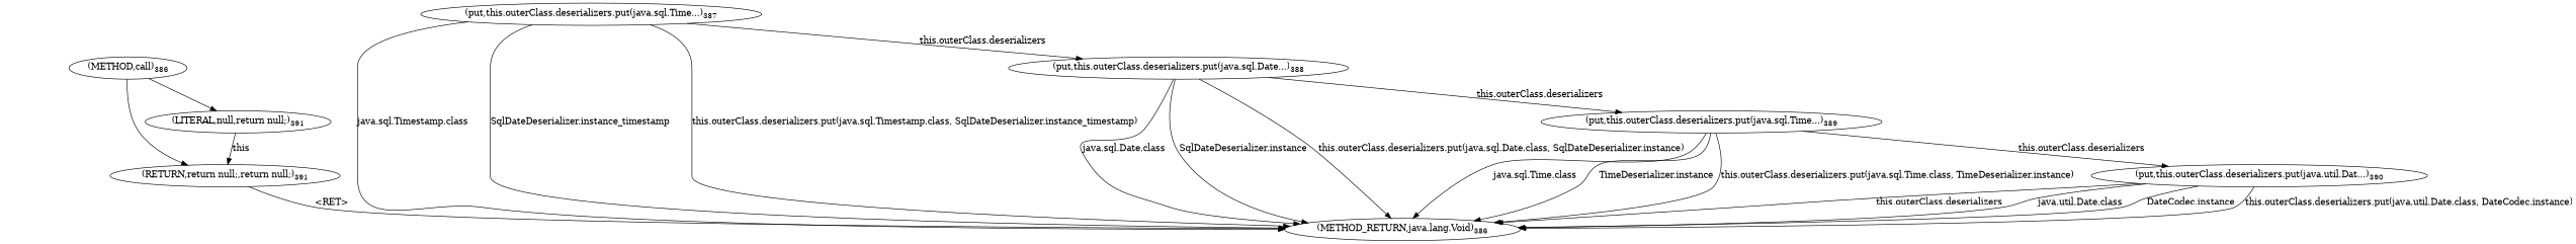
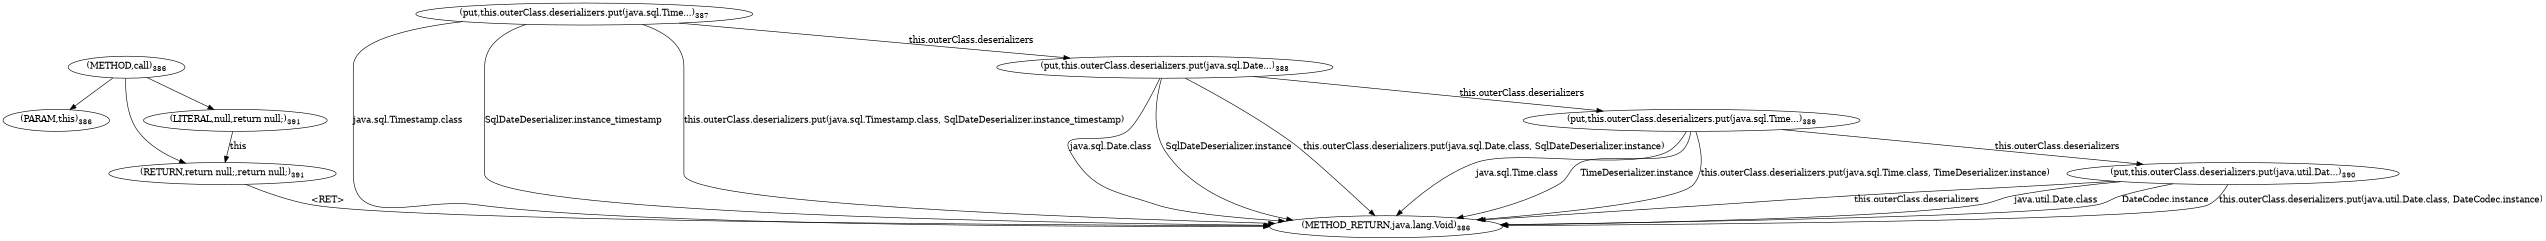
  digraph {
    n1 [label=<(METHOD,call)<SUB>386</SUB>>]
+   n2 [label=<(PARAM,this)<SUB>386</SUB>>]
    n3 [label=<(RETURN,return null;,return null;)<SUB>391</SUB>>]
    n4 [label=<(LITERAL,null,return null;)<SUB>391</SUB>>]
    n5 [label=<(METHOD_RETURN,java.lang.Void)<SUB>386</SUB>>]
    n6 [label=<(put,this.outerClass.deserializers.put(java.sql.Time...)<SUB>387</SUB>>]
    n7 [label=<(put,this.outerClass.deserializers.put(java.sql.Date...)<SUB>388</SUB>>]
    n8 [label=<(put,this.outerClass.deserializers.put(java.sql.Time...)<SUB>389</SUB>>]
    n9 [label=<(put,this.outerClass.deserializers.put(java.util.Dat...)<SUB>390</SUB>>]
+   n1 -> n2
    n1 -> n3
    n1 -> n4
    n3 -> n5 [label="&lt;RET&gt;"]
    n4 -> n3 [label=this]
    n6 -> n5 [label="java.sql.Timestamp.class"]
    n6 -> n5 [label="SqlDateDeserializer.instance_timestamp"]
    n6 -> n5 [label="this.outerClass.deserializers.put(java.sql.Timestamp.class, SqlDateDeserializer.instance_timestamp)"]
    n6 -> n7 [label="this.outerClass.deserializers"]
    n7 -> n5 [label="java.sql.Date.class"]
    n7 -> n5 [label="SqlDateDeserializer.instance"]
    n7 -> n5 [label="this.outerClass.deserializers.put(java.sql.Date.class, SqlDateDeserializer.instance)"]
    n7 -> n8 [label="this.outerClass.deserializers"]
    n8 -> n5 [label="java.sql.Time.class"]
    n8 -> n5 [label="TimeDeserializer.instance"]
    n8 -> n5 [label="this.outerClass.deserializers.put(java.sql.Time.class, TimeDeserializer.instance)"]
    n8 -> n9 [label="this.outerClass.deserializers"]
    n9 -> n5 [label="this.outerClass.deserializers"]
    n9 -> n5 [label="java.util.Date.class"]
    n9 -> n5 [label="DateCodec.instance"]
    n9 -> n5 [label="this.outerClass.deserializers.put(java.util.Date.class, DateCodec.instance)"]
  }
